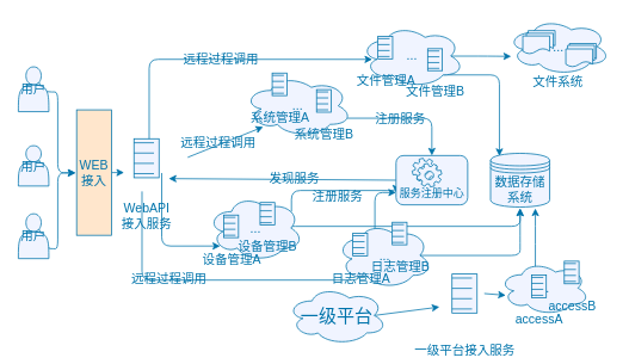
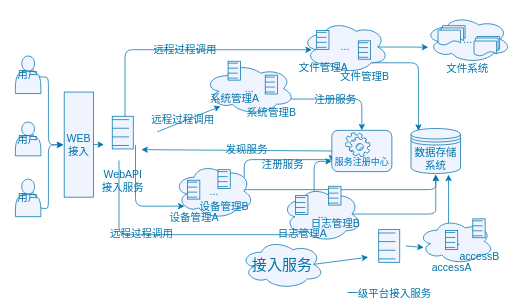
  <mxCell id="0" />
  <mxCell id="1" style="" parent="0" />
  <mxCell id="2" style="edgeStyle=orthogonalEdgeStyle;orthogonalLoop=1;jettySize=auto;html=1;exitX=0.4;exitY=0.1;exitDx=0;exitDy=0;exitPerimeter=0;entryX=0;entryY=0.75;entryDx=0;entryDy=0;fontSize=14;strokeColor=#0174AB;fillColor=#F0F4FF;fontColor=#0174AB;labelBackgroundColor=none;" parent="1" source="54" target="33" edge="1"><mxGeometry relative="1" as="geometry" /></mxCell>
  <mxCell id="3" value="..." style="ellipse;shape=cloud;whiteSpace=wrap;html=1;fontSize=14;strokeColor=#0174AB;fillColor=#F0F4FF;fontColor=#0174AB;labelBackgroundColor=none;" parent="1" vertex="1"><mxGeometry x="566" y="20" width="114" height="63" as="geometry" /></mxCell>
  <mxCell id="4" style="edgeStyle=orthogonalEdgeStyle;orthogonalLoop=1;jettySize=auto;html=1;exitX=0.9;exitY=0.5;exitDx=0;exitDy=0;exitPerimeter=0;fontSize=14;strokeColor=#0174AB;fillColor=#F0F4FF;fontColor=#0174AB;labelBackgroundColor=none;" parent="1" source="5" edge="1"><mxGeometry relative="1" as="geometry"><Array as="points"><mxPoint x="51" y="102" /><mxPoint x="64" y="102" /><mxPoint x="64" y="192" /></Array><mxPoint x="84" y="192.333" as="targetPoint" /></mxGeometry></mxCell>
  <mxCell id="5" value="&lt;font style=&quot;font-size: 14px&quot;&gt;用户&lt;/font&gt;" style="shape=actor;whiteSpace=wrap;html=1;fontSize=14;fillColor=#F0F4FF;strokeColor=#0174AB;fontColor=#0174AB;labelBackgroundColor=none;" parent="1" vertex="1"><mxGeometry x="20" y="74" width="34" height="50" as="geometry" /></mxCell>
  <mxCell id="6" style="edgeStyle=none;comic=0;orthogonalLoop=1;jettySize=auto;html=1;exitX=0.88;exitY=0.25;exitDx=0;exitDy=0;exitPerimeter=0;entryX=0.177;entryY=0.84;entryDx=0;entryDy=0;entryPerimeter=0;startArrow=none;strokeColor=#0174AB;fontSize=14;fillColor=#F0F4FF;fontColor=#0174AB;labelBackgroundColor=none;" parent="1" target="20" edge="1"><mxGeometry relative="1" as="geometry"><mxPoint x="209" y="175" as="sourcePoint" /></mxGeometry></mxCell>
  <mxCell id="7" value="远程过程调用" style="text;html=1;resizable=0;points=[];align=center;verticalAlign=middle;fontSize=14;strokeColor=#0174AB;fillColor=#F0F4FF;fontColor=#0174AB;labelBackgroundColor=none;" parent="6" vertex="1" connectable="0"><mxGeometry x="-0.324" y="1" relative="1" as="geometry"><mxPoint x="5" y="-4" as="offset" /></mxGeometry></mxCell>
  <mxCell id="8" style="edgeStyle=orthogonalEdgeStyle;orthogonalLoop=1;jettySize=auto;html=1;exitX=0.4;exitY=0.1;exitDx=0;exitDy=0;exitPerimeter=0;fontSize=14;strokeColor=#0174AB;fillColor=#F0F4FF;fontColor=#0174AB;labelBackgroundColor=none;entryX=0.145;entryY=0.855;entryDx=0;entryDy=0;entryPerimeter=0;" parent="1" target="38" edge="1"><mxGeometry relative="1" as="geometry"><Array as="points"><mxPoint x="166" y="66" /></Array><mxPoint x="166" y="164" as="sourcePoint" /><mxPoint x="370" y="55" as="targetPoint" /></mxGeometry></mxCell>
  <mxCell id="9" value="&lt;font style=&quot;font-size: 14px&quot;&gt;远程过程调用&lt;/font&gt;" style="text;html=1;resizable=0;points=[];align=center;verticalAlign=middle;labelBackgroundColor=none;fontColor=#0174AB;fontSize=14;strokeColor=#0174AB;fillColor=#F0F4FF;" vertex="1" connectable="0" parent="8"><mxGeometry x="0.024" relative="1" as="geometry"><mxPoint as="offset" /></mxGeometry></mxCell>
  <mxCell id="10" style="edgeStyle=orthogonalEdgeStyle;orthogonalLoop=1;jettySize=auto;html=1;entryX=0.13;entryY=0.77;entryDx=0;entryDy=0;entryPerimeter=0;fontSize=14;strokeColor=#0174AB;fillColor=#F0F4FF;fontColor=#0174AB;labelBackgroundColor=none;" parent="1" target="24" edge="1" source="57"><mxGeometry relative="1" as="geometry"><mxPoint x="250" y="232" as="targetPoint" /><Array as="points"><mxPoint x="180" y="274" /></Array><mxPoint x="180" y="224" as="sourcePoint" /></mxGeometry></mxCell>
  <mxCell id="11" style="edgeStyle=orthogonalEdgeStyle;orthogonalLoop=1;jettySize=auto;html=1;exitX=0.31;exitY=0.8;exitDx=0;exitDy=0;exitPerimeter=0;fontSize=14;strokeColor=#0174AB;fillColor=#F0F4FF;fontColor=#0174AB;labelBackgroundColor=none;" parent="1" target="55" edge="1"><mxGeometry relative="1" as="geometry"><Array as="points"><mxPoint x="158" y="312" /><mxPoint x="402" y="312" /></Array><mxPoint x="158" y="213" as="sourcePoint" /></mxGeometry></mxCell>
  <mxCell id="12" value="&lt;span style=&quot;font-size: 14px;&quot;&gt;远程过程调用&lt;/span&gt;" style="text;html=1;resizable=0;points=[];align=center;verticalAlign=middle;fontSize=14;strokeColor=#0174AB;fillColor=#F0F4FF;fontColor=#0174AB;labelBackgroundColor=none;" parent="11" vertex="1" connectable="0"><mxGeometry x="-0.466" y="29" relative="1" as="geometry"><mxPoint as="offset" /></mxGeometry></mxCell>
  <mxCell id="13" style="edgeStyle=none;comic=0;orthogonalLoop=1;jettySize=auto;html=1;exitX=1;exitY=0.5;exitDx=0;exitDy=0;startArrow=none;strokeColor=#0174AB;fontSize=14;fillColor=#F0F4FF;fontColor=#0174AB;labelBackgroundColor=none;" parent="1" source="14" edge="1"><mxGeometry relative="1" as="geometry"><mxPoint x="138" y="192" as="targetPoint" /></mxGeometry></mxCell>
- <mxCell id="14" value="&lt;font style=&quot;font-size: 14px;&quot;&gt;WEB接入&lt;/font&gt;" style="whiteSpace=wrap;html=1;fontSize=14;strokeColor=#0174AB;fillColor=#ffe6cc;fontColor=#0174AB;labelBackgroundColor=none;" parent="1" vertex="1"><mxGeometry x="85" y="122" width="39" height="140" as="geometry" /></mxCell>
+ <mxCell id="14" value="&lt;font style=&quot;font-size: 14px;&quot;&gt;WEB接入&lt;/font&gt;" style="whiteSpace=wrap;html=1;fontSize=14;strokeColor=#0174AB;fillColor=#F0F4FF;fontColor=#0174AB;labelBackgroundColor=none;" parent="1" vertex="1"><mxGeometry x="85" y="122" width="39" height="140" as="geometry" /></mxCell>
  <mxCell id="15" value="&lt;font style=&quot;font-size: 14px&quot;&gt;用户&lt;/font&gt;" style="shape=actor;whiteSpace=wrap;html=1;fontSize=14;strokeColor=#0174AB;fillColor=#F0F4FF;fontColor=#0174AB;labelBackgroundColor=none;" parent="1" vertex="1"><mxGeometry x="20" y="162" width="34" height="45" as="geometry" /></mxCell>
  <mxCell id="16" style="edgeStyle=orthogonalEdgeStyle;orthogonalLoop=1;jettySize=auto;html=1;exitX=1;exitY=0.75;exitDx=0;exitDy=0;entryX=0;entryY=0.5;entryDx=0;entryDy=0;fontSize=14;strokeColor=#0174AB;fillColor=#F0F4FF;fontColor=#0174AB;labelBackgroundColor=none;" parent="1" source="17" edge="1"><mxGeometry relative="1" as="geometry"><Array as="points"><mxPoint x="64" y="277" /><mxPoint x="64" y="192" /></Array><mxPoint x="83.667" y="192.333" as="targetPoint" /></mxGeometry></mxCell>
  <mxCell id="17" value="&lt;font style=&quot;font-size: 14px&quot;&gt;用户&lt;/font&gt;" style="shape=actor;whiteSpace=wrap;html=1;fontSize=14;strokeColor=#0174AB;fillColor=#F0F4FF;fontColor=#0174AB;labelBackgroundColor=none;" parent="1" vertex="1"><mxGeometry x="20" y="238" width="34" height="50" as="geometry" /></mxCell>
  <mxCell id="18" style="edgeStyle=orthogonalEdgeStyle;orthogonalLoop=1;jettySize=auto;html=1;exitX=0.96;exitY=0.7;exitDx=0;exitDy=0;exitPerimeter=0;fontSize=14;strokeColor=#0174AB;fillColor=#F0F4FF;fontColor=#0174AB;labelBackgroundColor=none;" parent="1" source="20" target="33" edge="1"><mxGeometry relative="1" as="geometry" /></mxCell>
  <mxCell id="19" value="&lt;font style=&quot;font-size: 14px&quot;&gt;注册服务&lt;/font&gt;" style="text;html=1;resizable=0;points=[];align=center;verticalAlign=middle;fontSize=14;strokeColor=#0174AB;fillColor=#F0F4FF;fontColor=#0174AB;labelBackgroundColor=none;" parent="18" vertex="1" connectable="0"><mxGeometry x="0.215" y="2" relative="1" as="geometry"><mxPoint x="-24.5" y="2.5" as="offset" /></mxGeometry></mxCell>
  <mxCell id="20" value="&lt;span style=&quot;font-size: 14px;&quot;&gt;...&lt;/span&gt;" style="ellipse;shape=cloud;fontSize=14;whiteSpace=wrap;html=1;align=center;strokeColor=#0174AB;fillColor=#F0F4FF;fontColor=#0174AB;labelBackgroundColor=none;" parent="1" vertex="1"><mxGeometry x="272" y="83" width="120" height="69" as="geometry" /></mxCell>
  <mxCell id="21" style="edgeStyle=orthogonalEdgeStyle;orthogonalLoop=1;jettySize=auto;html=1;exitX=0.88;exitY=0.25;exitDx=0;exitDy=0;exitPerimeter=0;entryX=0;entryY=0.75;entryDx=0;entryDy=0;fontSize=14;strokeColor=#0174AB;fillColor=#F0F4FF;fontColor=#0174AB;labelBackgroundColor=none;" parent="1" source="24" target="33" edge="1"><mxGeometry relative="1" as="geometry"><Array as="points"><mxPoint x="325" y="212" /></Array></mxGeometry></mxCell>
  <mxCell id="22" value="&lt;span style=&quot;font-size: 14px;&quot;&gt;&lt;font style=&quot;font-size: 14px&quot;&gt;注册服务&lt;/font&gt;&lt;/span&gt;" style="text;html=1;resizable=0;points=[];align=center;verticalAlign=middle;fontSize=14;strokeColor=#0174AB;fillColor=#F0F4FF;fontColor=#0174AB;labelBackgroundColor=none;" parent="21" vertex="1" connectable="0"><mxGeometry x="0.468" y="-1" relative="1" as="geometry"><mxPoint x="-30.5" y="4" as="offset" /></mxGeometry></mxCell>
  <mxCell id="23" style="edgeStyle=orthogonalEdgeStyle;orthogonalLoop=1;jettySize=auto;html=1;exitX=0.875;exitY=0.5;exitDx=0;exitDy=0;exitPerimeter=0;fontSize=14;strokeColor=#0174AB;fillColor=#F0F4FF;fontColor=#0174AB;labelBackgroundColor=none;" parent="1" edge="1"><mxGeometry relative="1" as="geometry"><mxPoint x="319.167" y="254" as="sourcePoint" /><mxPoint x="580" y="232" as="targetPoint" /><Array as="points"><mxPoint x="319" y="252" /><mxPoint x="580" y="252" /></Array></mxGeometry></mxCell>
  <mxCell id="24" value="&lt;span style=&quot;font-size: 14px;&quot;&gt;...&lt;/span&gt;" style="ellipse;shape=cloud;fontSize=14;whiteSpace=wrap;html=1;align=center;strokeColor=#0174AB;fillColor=#F0F4FF;fontColor=#0174AB;labelBackgroundColor=none;" parent="1" vertex="1"><mxGeometry x="231.5" y="217" width="106" height="74" as="geometry" /></mxCell>
  <mxCell id="25" style="orthogonalLoop=1;jettySize=auto;html=1;exitX=0.875;exitY=0.5;exitDx=0;exitDy=0;exitPerimeter=0;fontSize=14;strokeColor=#0174AB;fillColor=#F0F4FF;fontColor=#0174AB;labelBackgroundColor=none;" parent="1" source="26" edge="1"><mxGeometry relative="1" as="geometry"><mxPoint x="490" y="342" as="targetPoint" /></mxGeometry></mxCell>
- <mxCell id="26" value="&lt;font style=&quot;font-size: 20px&quot;&gt;一级平台&lt;/font&gt;" style="ellipse;shape=cloud;fontSize=14;whiteSpace=wrap;html=1;align=center;strokeColor=#0174AB;fillColor=#F0F4FF;fontColor=#0174AB;labelBackgroundColor=none;" parent="1" vertex="1"><mxGeometry x="320" y="319" width="111" height="65" as="geometry" /></mxCell>
+ <mxCell id="26" value="&lt;font style=&quot;font-size: 20px&quot;&gt;接入服务&lt;/font&gt;" style="ellipse;shape=cloud;fontSize=14;whiteSpace=wrap;html=1;align=center;strokeColor=#0174AB;fillColor=#F0F4FF;fontColor=#0174AB;labelBackgroundColor=none;" parent="1" vertex="1"><mxGeometry x="320" y="319" width="111" height="65" as="geometry" /></mxCell>
  <mxCell id="27" style="edgeStyle=orthogonalEdgeStyle;orthogonalLoop=1;jettySize=auto;html=1;exitX=0.8;exitY=0.8;exitDx=0;exitDy=0;exitPerimeter=0;entryX=0.15;entryY=0.05;entryDx=0;entryDy=0;entryPerimeter=0;fontSize=14;strokeColor=#0174AB;fillColor=#F0F4FF;fontColor=#0174AB;labelBackgroundColor=none;" parent="1" source="29" target="30" edge="1"><mxGeometry relative="1" as="geometry" /></mxCell>
  <mxCell id="28" style="edgeStyle=orthogonalEdgeStyle;orthogonalLoop=1;jettySize=auto;html=1;exitX=0.875;exitY=0.5;exitDx=0;exitDy=0;exitPerimeter=0;fontSize=14;strokeColor=#0174AB;fillColor=#F0F4FF;fontColor=#0174AB;labelBackgroundColor=none;" parent="1" source="29" edge="1"><mxGeometry relative="1" as="geometry"><mxPoint x="570" y="62.333" as="targetPoint" /></mxGeometry></mxCell>
  <mxCell id="29" value="..." style="ellipse;shape=cloud;fontSize=14;whiteSpace=wrap;html=1;align=center;strokeColor=#0174AB;fillColor=#F0F4FF;fontColor=#0174AB;labelBackgroundColor=none;" parent="1" vertex="1"><mxGeometry x="402" y="27" width="115" height="70" as="geometry" /></mxCell>
  <mxCell id="30" value="&lt;font style=&quot;font-size: 14px&quot;&gt;数据存储系统&lt;/font&gt;" style="shape=datastore;whiteSpace=wrap;html=1;fontSize=14;strokeColor=#0174AB;fillColor=#F0F4FF;labelBackgroundColor=none;fontColor=#0174AB;" parent="1" vertex="1"><mxGeometry x="547" y="170.5" width="66" height="60" as="geometry" /></mxCell>
  <mxCell id="31" style="edgeStyle=none;comic=0;orthogonalLoop=1;jettySize=auto;html=1;exitX=0;exitY=0.5;exitDx=0;exitDy=0;entryX=0.855;entryY=0.855;entryDx=0;entryDy=0;entryPerimeter=0;startArrow=none;strokeColor=#0174AB;fontSize=14;fillColor=#F0F4FF;fontColor=#0174AB;labelBackgroundColor=none;" parent="1" source="33" target="57" edge="1"><mxGeometry relative="1" as="geometry"><mxPoint x="220" y="199" as="targetPoint" /></mxGeometry></mxCell>
  <mxCell id="32" value="&lt;font style=&quot;font-size: 14px&quot;&gt;发现服务&lt;/font&gt;" style="text;html=1;resizable=0;points=[];align=center;verticalAlign=middle;fontSize=14;strokeColor=#0174AB;fillColor=#F0F4FF;fontColor=#0174AB;labelBackgroundColor=none;" parent="31" vertex="1" connectable="0"><mxGeometry x="-0.1" y="-2" relative="1" as="geometry"><mxPoint as="offset" /></mxGeometry></mxCell>
  <mxCell id="33" value="&lt;div style=&quot;text-align: left&quot;&gt;&lt;span&gt;&lt;br&gt;&lt;/span&gt;&lt;/div&gt;&lt;div style=&quot;text-align: left&quot;&gt;&lt;span&gt;&lt;br&gt;&lt;/span&gt;&lt;/div&gt;&lt;div style=&quot;text-align: left&quot;&gt;&lt;span&gt;服务&lt;/span&gt;&lt;span&gt;注册&lt;/span&gt;&lt;span&gt;中心&lt;/span&gt;&lt;/div&gt;" style="rounded=1;whiteSpace=wrap;html=1;labelBackgroundColor=none;strokeColor=#0174AB;fillColor=#F0F4FF;fontColor=#0174AB;" parent="1" vertex="1"><mxGeometry x="441.5" y="173" width="80" height="55" as="geometry" /></mxCell>
  <mxCell id="34" value="&lt;font style=&quot;font-size: 14px&quot;&gt;系统管理A&lt;/font&gt;" style="shape=mxgraph.bpmn.shape;html=1;verticalLabelPosition=bottom;verticalAlign=middle;align=center;perimeter=rhombusPerimeter;outlineConnect=0;symbol=conditional;strokeColor=#0174AB;fillColor=#F0F4FF;fontSize=14;fontColor=#0174AB;labelBackgroundColor=none;" parent="1" vertex="1"><mxGeometry x="291" y="75" width="41" height="37" as="geometry" /></mxCell>
  <mxCell id="35" value="&lt;font style=&quot;font-size: 14px&quot;&gt;系统管理B&lt;/font&gt;" style="shape=mxgraph.bpmn.shape;html=1;verticalLabelPosition=bottom;verticalAlign=middle;align=center;perimeter=rhombusPerimeter;outlineConnect=0;symbol=conditional;strokeColor=#0174AB;fillColor=#F0F4FF;fontSize=14;fontColor=#0174AB;labelBackgroundColor=none;" parent="1" vertex="1"><mxGeometry x="340.5" y="93.5" width="41" height="37" as="geometry" /></mxCell>
  <mxCell id="36" value="&lt;font style=&quot;font-size: 14px&quot;&gt;设备管理A&lt;/font&gt;" style="shape=mxgraph.bpmn.shape;html=1;verticalLabelPosition=bottom;verticalAlign=middle;align=center;perimeter=rhombusPerimeter;outlineConnect=0;symbol=conditional;strokeColor=#0174AB;fillColor=#F0F4FF;fontSize=14;fontColor=#0174AB;labelBackgroundColor=none;" parent="1" vertex="1"><mxGeometry x="237" y="233.5" width="41" height="37" as="geometry" /></mxCell>
  <mxCell id="37" value="&lt;font style=&quot;font-size: 14px&quot;&gt;设备管理B&lt;/font&gt;" style="shape=mxgraph.bpmn.shape;html=1;verticalLabelPosition=bottom;verticalAlign=middle;align=center;perimeter=rhombusPerimeter;outlineConnect=0;symbol=conditional;strokeColor=#0174AB;fillColor=#F0F4FF;fontSize=14;fontColor=#0174AB;labelBackgroundColor=none;" parent="1" vertex="1"><mxGeometry x="277.5" y="219.5" width="41" height="37" as="geometry" /></mxCell>
  <mxCell id="38" value="&lt;span style=&quot;font-size: 14px&quot;&gt;文件管理A&lt;/span&gt;" style="shape=mxgraph.bpmn.shape;html=1;verticalLabelPosition=bottom;verticalAlign=middle;align=center;perimeter=rhombusPerimeter;outlineConnect=0;symbol=conditional;strokeColor=#0174AB;fillColor=#F0F4FF;fontSize=14;fontColor=#0174AB;labelBackgroundColor=none;" parent="1" vertex="1"><mxGeometry x="409" y="34" width="41" height="37" as="geometry" /></mxCell>
  <mxCell id="39" value="&lt;font style=&quot;font-size: 14px&quot;&gt;文件管理B&lt;/font&gt;" style="shape=mxgraph.bpmn.shape;html=1;verticalLabelPosition=bottom;verticalAlign=middle;align=center;perimeter=rhombusPerimeter;outlineConnect=0;symbol=conditional;strokeColor=#0174AB;fillColor=#F0F4FF;fontSize=14;fontColor=#0174AB;labelBackgroundColor=none;" parent="1" vertex="1"><mxGeometry x="464.5" y="48" width="41" height="36" as="geometry" /></mxCell>
  <mxCell id="40" style="edgeStyle=orthogonalEdgeStyle;orthogonalLoop=1;jettySize=auto;html=1;exitX=0.4;exitY=0.1;exitDx=0;exitDy=0;exitPerimeter=0;fontSize=14;strokeColor=#0174AB;fillColor=#F0F4FF;fontColor=#0174AB;labelBackgroundColor=none;" parent="1" source="41" edge="1"><mxGeometry relative="1" as="geometry"><mxPoint x="597" y="232" as="targetPoint" /></mxGeometry></mxCell>
  <mxCell id="41" value="&lt;span&gt;...&lt;/span&gt;" style="ellipse;shape=cloud;fontSize=14;whiteSpace=wrap;html=1;align=center;strokeColor=#0174AB;fillColor=#F0F4FF;fontColor=#0174AB;labelBackgroundColor=none;" parent="1" vertex="1"><mxGeometry x="557" y="291" width="100" height="60" as="geometry" /></mxCell>
  <mxCell id="42" value="&lt;font style=&quot;font-size: 14px&quot;&gt;accessA&lt;/font&gt;" style="shape=mxgraph.bpmn.shape;html=1;verticalLabelPosition=bottom;verticalAlign=middle;align=center;perimeter=rhombusPerimeter;outlineConnect=0;symbol=conditional;strokeColor=#0174AB;fillColor=#F0F4FF;fontSize=14;fontColor=#0174AB;labelBackgroundColor=none;" parent="1" vertex="1"><mxGeometry x="580.5" y="300.5" width="41" height="37" as="geometry" /></mxCell>
  <mxCell id="43" value="&lt;font style=&quot;font-size: 14px&quot;&gt;accessB&lt;/font&gt;" style="shape=mxgraph.bpmn.shape;html=1;verticalLabelPosition=bottom;verticalAlign=middle;align=center;perimeter=rhombusPerimeter;outlineConnect=0;symbol=conditional;strokeColor=#0174AB;fillColor=#F0F4FF;fontSize=14;fontColor=#0174AB;labelBackgroundColor=none;" parent="1" vertex="1"><mxGeometry x="617" y="285" width="41" height="37" as="geometry" /></mxCell>
  <mxCell id="44" style="edgeStyle=none;orthogonalLoop=1;jettySize=auto;html=1;entryX=0.07;entryY=0.633;entryDx=0;entryDy=0;entryPerimeter=0;fontSize=14;strokeColor=#0174AB;fillColor=#F0F4FF;fontColor=#0174AB;labelBackgroundColor=none;" parent="1" target="41" edge="1"><mxGeometry relative="1" as="geometry"><mxPoint x="540" y="327" as="sourcePoint" /></mxGeometry></mxCell>
  <mxCell id="45" value="一级平台接入服务" style="shape=mxgraph.bpmn.shape;html=1;verticalLabelPosition=bottom;verticalAlign=middle;align=center;perimeter=rhombusPerimeter;outlineConnect=0;symbol=conditional;strokeColor=#0174AB;fillColor=#F0F4FF;fontSize=14;fontColor=#0174AB;labelBackgroundColor=none;" parent="1" vertex="1"><mxGeometry x="483" y="295" width="70" height="64" as="geometry" /></mxCell>
  <mxCell id="46" value="" style="shape=document;whiteSpace=wrap;html=1;boundedLbl=1;fontSize=14;strokeColor=#0174AB;fillColor=#F0F4FF;fontColor=#0174AB;labelBackgroundColor=none;" parent="1" vertex="1"><mxGeometry x="589" y="33.5" width="30" height="20" as="geometry" /></mxCell>
  <mxCell id="47" value="" style="shape=document;whiteSpace=wrap;html=1;boundedLbl=1;fontSize=14;strokeColor=#0174AB;fillColor=#F0F4FF;fontColor=#0174AB;labelBackgroundColor=none;" parent="1" vertex="1"><mxGeometry x="587" y="36.5" width="30" height="20" as="geometry" /></mxCell>
  <mxCell id="48" value="" style="shape=document;whiteSpace=wrap;html=1;boundedLbl=1;fontSize=14;strokeColor=#0174AB;fillColor=#F0F4FF;fontColor=#0174AB;labelBackgroundColor=none;" parent="1" vertex="1"><mxGeometry x="583" y="39.5" width="30" height="20" as="geometry" /></mxCell>
  <mxCell id="49" value="" style="shape=document;whiteSpace=wrap;html=1;boundedLbl=1;fontSize=14;strokeColor=#0174AB;fillColor=#F0F4FF;fontColor=#0174AB;labelBackgroundColor=none;" parent="1" vertex="1"><mxGeometry x="635" y="48" width="30" height="20" as="geometry" /></mxCell>
  <mxCell id="50" value="" style="shape=document;whiteSpace=wrap;html=1;boundedLbl=1;fontSize=14;strokeColor=#0174AB;fillColor=#F0F4FF;fontColor=#0174AB;labelBackgroundColor=none;" parent="1" vertex="1"><mxGeometry x="633" y="50" width="30" height="20" as="geometry" /></mxCell>
  <mxCell id="51" value="" style="shape=document;whiteSpace=wrap;html=1;boundedLbl=1;fontSize=14;strokeColor=#0174AB;fillColor=#F0F4FF;fontColor=#0174AB;labelBackgroundColor=none;" parent="1" vertex="1"><mxGeometry x="631" y="54" width="30" height="20" as="geometry" /></mxCell>
  <mxCell id="52" value="&lt;font style=&quot;font-size: 14px&quot;&gt;文件系统&lt;/font&gt;" style="text;html=1;resizable=0;points=[];autosize=1;align=center;verticalAlign=middle;fontSize=14;strokeColor=none;fillColor=none;fontColor=#0174AB;labelBackgroundColor=none;" parent="1" vertex="1"><mxGeometry x="587" y="81" width="70" height="20" as="geometry" /></mxCell>
  <mxCell id="53" style="edgeStyle=orthogonalEdgeStyle;orthogonalLoop=1;jettySize=auto;html=1;exitX=0.875;exitY=0.5;exitDx=0;exitDy=0;exitPerimeter=0;fontSize=14;strokeColor=#0174AB;fillColor=#F0F4FF;fontColor=#0174AB;labelBackgroundColor=none;" parent="1" source="54" edge="1"><mxGeometry relative="1" as="geometry"><mxPoint x="580" y="232" as="targetPoint" /><Array as="points"><mxPoint x="580" y="285" /><mxPoint x="580" y="272" /></Array></mxGeometry></mxCell>
  <mxCell id="54" value="&lt;span style=&quot;font-size: 14px;&quot;&gt;...&lt;/span&gt;" style="ellipse;shape=cloud;fontSize=14;whiteSpace=wrap;html=1;align=center;strokeColor=#0174AB;fillColor=#F0F4FF;fontColor=#0174AB;labelBackgroundColor=none;" parent="1" vertex="1"><mxGeometry x="375.5" y="247.5" width="106" height="74" as="geometry" /></mxCell>
  <mxCell id="55" value="&lt;font style=&quot;font-size: 14px&quot;&gt;日志管理A&lt;/font&gt;" style="shape=mxgraph.bpmn.shape;html=1;verticalLabelPosition=bottom;verticalAlign=middle;align=center;perimeter=rhombusPerimeter;outlineConnect=0;symbol=conditional;strokeColor=#0174AB;fillColor=#F0F4FF;fontSize=14;fontColor=#0174AB;labelBackgroundColor=none;" parent="1" vertex="1"><mxGeometry x="381" y="254" width="41" height="37" as="geometry" /></mxCell>
  <mxCell id="56" value="&lt;font style=&quot;font-size: 14px&quot;&gt;日志管理B&lt;/font&gt;" style="shape=mxgraph.bpmn.shape;html=1;verticalLabelPosition=bottom;verticalAlign=middle;align=center;perimeter=rhombusPerimeter;outlineConnect=0;symbol=conditional;strokeColor=#0174AB;fillColor=#F0F4FF;fontSize=14;fontColor=#0174AB;labelBackgroundColor=none;" parent="1" vertex="1"><mxGeometry x="425" y="241.5" width="41" height="37" as="geometry" /></mxCell>
  <mxCell id="57" value="WebAPI&lt;br&gt;接入服务" style="shape=mxgraph.bpmn.shape;html=1;verticalLabelPosition=bottom;verticalAlign=middle;align=center;perimeter=rhombusPerimeter;outlineConnect=0;symbol=conditional;strokeColor=#0174AB;fillColor=#F0F4FF;fontSize=14;fontColor=#0174AB;labelBackgroundColor=none;" parent="1" vertex="1"><mxGeometry x="128" y="144" width="70" height="64" as="geometry" /></mxCell>
  <mxCell id="58" value="" style="shape=mxgraph.bpmn.service_task;html=1;outlineConnect=0;labelBackgroundColor=none;strokeColor=#0174AB;fillColor=#F0F4FF;fontColor=#0174AB;" vertex="1" parent="1"><mxGeometry x="459.5" y="176" width="33" height="32" as="geometry" /></mxCell>
